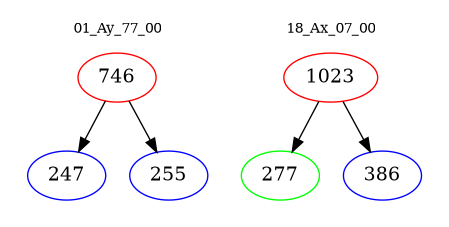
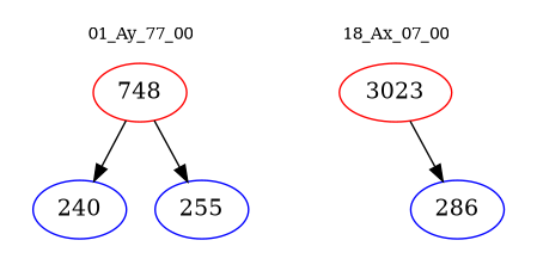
  digraph {
    node [color=blue]
    edge [color=black]
-   n1 [color=red label=746]
-   n2 [label=247]
+   n1 [color=red label=748]
+   n2 [label=240]
    n3 [label=255]
-   n4 [color=red label=1023]
-   n5 [color=green label=277]
-   n6 [label=386]
+   n4 [color=red label=3023]
+   n6 [label=286]
    subgraph cluster_1 {
      color=white
      fontsize=10
      label="01_Ay_77_00"
      n1
      n2
      n3
    }
    subgraph cluster_2 {
      color=white
      fontsize=10
      label="18_Ax_07_00"
      n4
-     n5
      n6
    }
    n1 -> n2
    n1 -> n3
-   n4 -> n5
    n4 -> n6
  }
